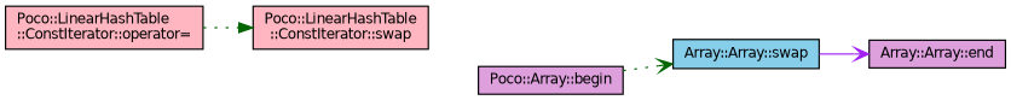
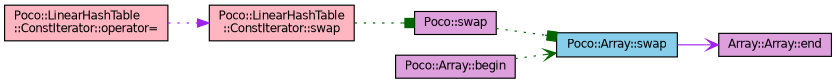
  digraph {
    rankdir=LR
    node [color=black fillcolor=plum fontname=Helvetica fontsize=10 shape=record style=filled]
    edge [arrowhead=box color=darkgreen fontname=Helvetica fontsize=10 labelfontname=Helvetica labelfontsize=10 style=dotted]
    n1 [fillcolor=lightpink fontcolor=black height=0.2 label="Poco::LinearHashTable\l::ConstIterator::operator=" width=0.4]
    n2 [fillcolor=lightpink height=0.2 label="Poco::LinearHashTable\l::ConstIterator::swap" width=0.4]
-   n4 [fillcolor=skyblue height=0.2 label="Array::Array::swap" width=0.4]
+   n3 [height=0.2 label="Poco::swap" width=0.4]
+   n4 [fillcolor=skyblue height=0.2 label="Poco::Array::swap" width=0.4]
    n5 [height=0.2 label="Array::Array::end" width=0.4]
    n6 [height=0.2 label="Poco::Array::begin" width=0.4]
-   n1 -> n2 [arrowhead=normal]
+   n1 -> n2 [arrowhead=normal color=purple]
+   n2 -> n3
+   n3 -> n4
    n4 -> n5 [arrowhead=vee color=purple style=solid]
    n6 -> n4 [arrowhead=vee]
  }
